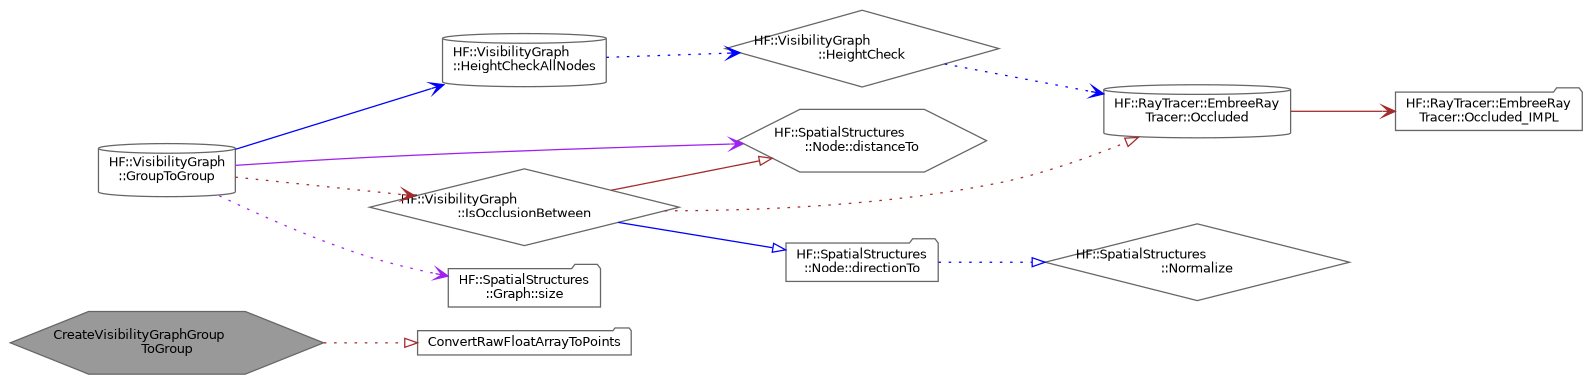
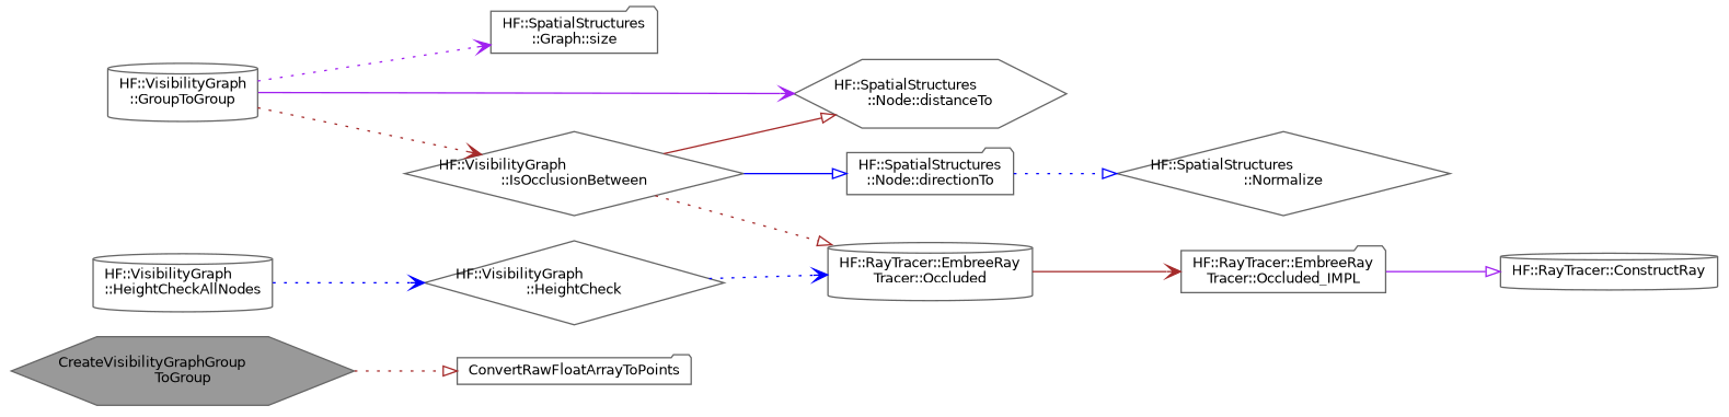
  digraph {
    rankdir=LR
    node [color=grey40 fillcolor=white fontname=Helvetica fontsize=10 shape=folder style=filled]
    edge [arrowhead=vee color=brown fontname=Helvetica fontsize=10 labelfontname=Helvetica labelfontsize=10 style=dotted]
    n1 [color=gray40 fillcolor=grey60 fontcolor=black height=0.2 label="CreateVisibilityGraphGroup\lToGroup" shape=hexagon width=0.4]
    n2 [height=0.2 label=ConvertRawFloatArrayToPoints width=0.4]
    n3 [height=0.2 label="HF::VisibilityGraph\l::GroupToGroup" shape=cylinder width=0.4]
    n4 [height=0.2 label="HF::SpatialStructures\l::Node::distanceTo" shape=hexagon width=0.4]
    n5 [height=0.2 label="HF::VisibilityGraph\l::HeightCheckAllNodes" shape=cylinder width=0.4]
    n6 [height=0.2 label="HF::VisibilityGraph\l::IsOcclusionBetween" shape=diamond width=0.4]
    n7 [height=0.2 label="HF::SpatialStructures\l::Graph::size" width=0.4]
    n8 [height=0.2 label="HF::VisibilityGraph\l::HeightCheck" shape=diamond width=0.4]
    n9 [height=0.2 label="HF::RayTracer::EmbreeRay\lTracer::Occluded" shape=cylinder width=0.4]
    n10 [height=0.2 label="HF::SpatialStructures\l::Node::directionTo" width=0.4]
    n11 [height=0.2 label="HF::RayTracer::EmbreeRay\lTracer::Occluded_IMPL" width=0.4]
+   n12 [height=0.2 label="HF::RayTracer::ConstructRay" shape=cylinder width=0.4]
    n13 [height=0.2 label="HF::SpatialStructures\l::Normalize" shape=diamond width=0.4]
    n1 -> n2 [arrowhead=onormal]
    n3 -> n4 [color=purple style=solid]
-   n3 -> n5 [color=blue style=solid]
    n3 -> n6
    n3 -> n7 [color=purple]
    n5 -> n8 [color=blue]
    n6 -> n4 [arrowhead=onormal style=solid]
    n6 -> n9 [arrowhead=onormal]
    n6 -> n10 [arrowhead=onormal color=blue style=solid]
    n8 -> n9 [color=blue]
    n9 -> n11 [style=solid]
    n10 -> n13 [arrowhead=onormal color=blue]
+   n11 -> n12 [arrowhead=onormal color=purple style=solid]
  }
